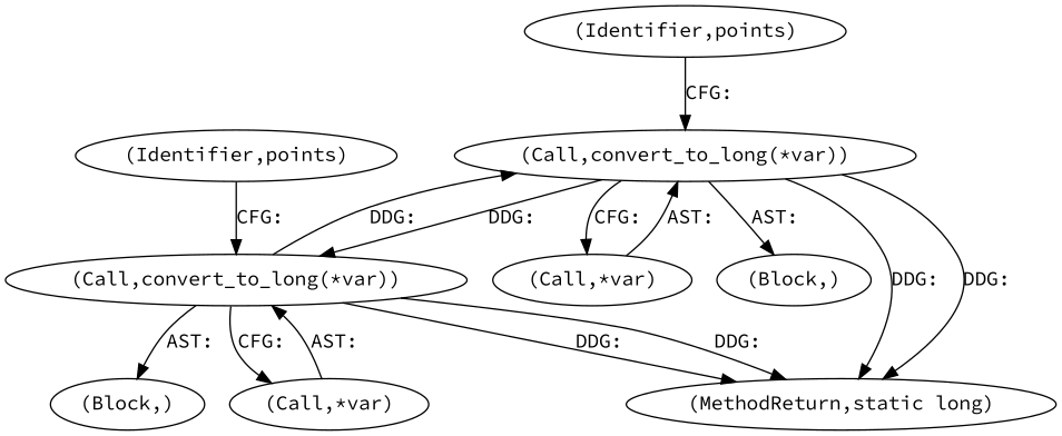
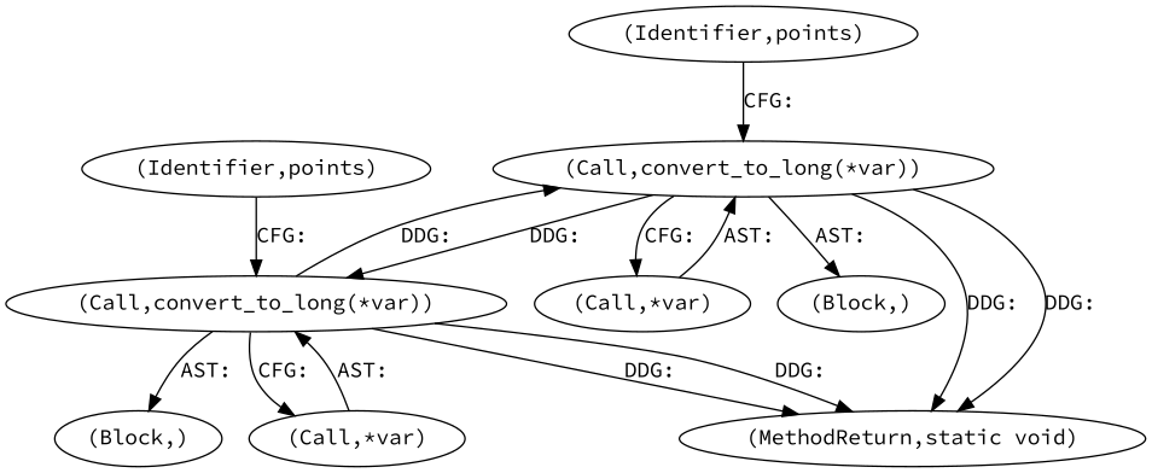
  digraph {
    fontname="Source Code Pro"
    node [fontname="Source Code Pro"]
    edge [fontname="Source Code Pro"]
    n1 [label="(Call,convert_to_long(*var))"]
    n2 [label="(Call,convert_to_long(*var))"]
    n3 [label="(Call,*var)"]
    n4 [label="(Block,)"]
-   n5 [label="(MethodReturn,static long)"]
+   n5 [label="(MethodReturn,static void)"]
    n6 [label="(Block,)"]
    n7 [label="(Call,*var)"]
    n8 [label="(Identifier,points)"]
    n9 [label="(Identifier,points)"]
    n1 -> n2 [label="DDG: "]
    n1 -> n3 [label="CFG: "]
    n1 -> n4 [label="AST: "]
    n1 -> n5 [label="DDG: "]
    n1 -> n5 [label="DDG: "]
    n2 -> n1 [label="DDG: "]
    n2 -> n5 [label="DDG: "]
    n2 -> n5 [label="DDG: "]
    n2 -> n6 [label="AST: "]
    n2 -> n7 [label="CFG: "]
    n3 -> n1 [label="AST: "]
    n7 -> n2 [label="AST: "]
    n8 -> n1 [label="CFG: "]
    n9 -> n2 [label="CFG: "]
  }
